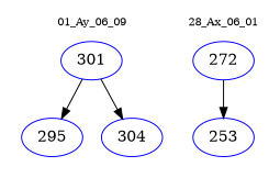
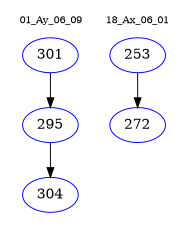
  digraph {
    node [color=blue]
    edge [color=black]
    n1 [label=301]
    n2 [label=295]
    n3 [label=304]
    n4 [label=253]
    n5 [label=272]
    subgraph cluster_1 {
      color=white
      fontsize=10
      label="01_Ay_06_09"
      n1
      n2
      n3
    }
    subgraph cluster_2 {
      color=white
      fontsize=10
-     label="28_Ax_06_01"
+     label="18_Ax_06_01"
      n4
      n5
    }
    n1 -> n2
-   n1 -> n3
-   n5 -> n4
+   n2 -> n3
+   n4 -> n5
  }
